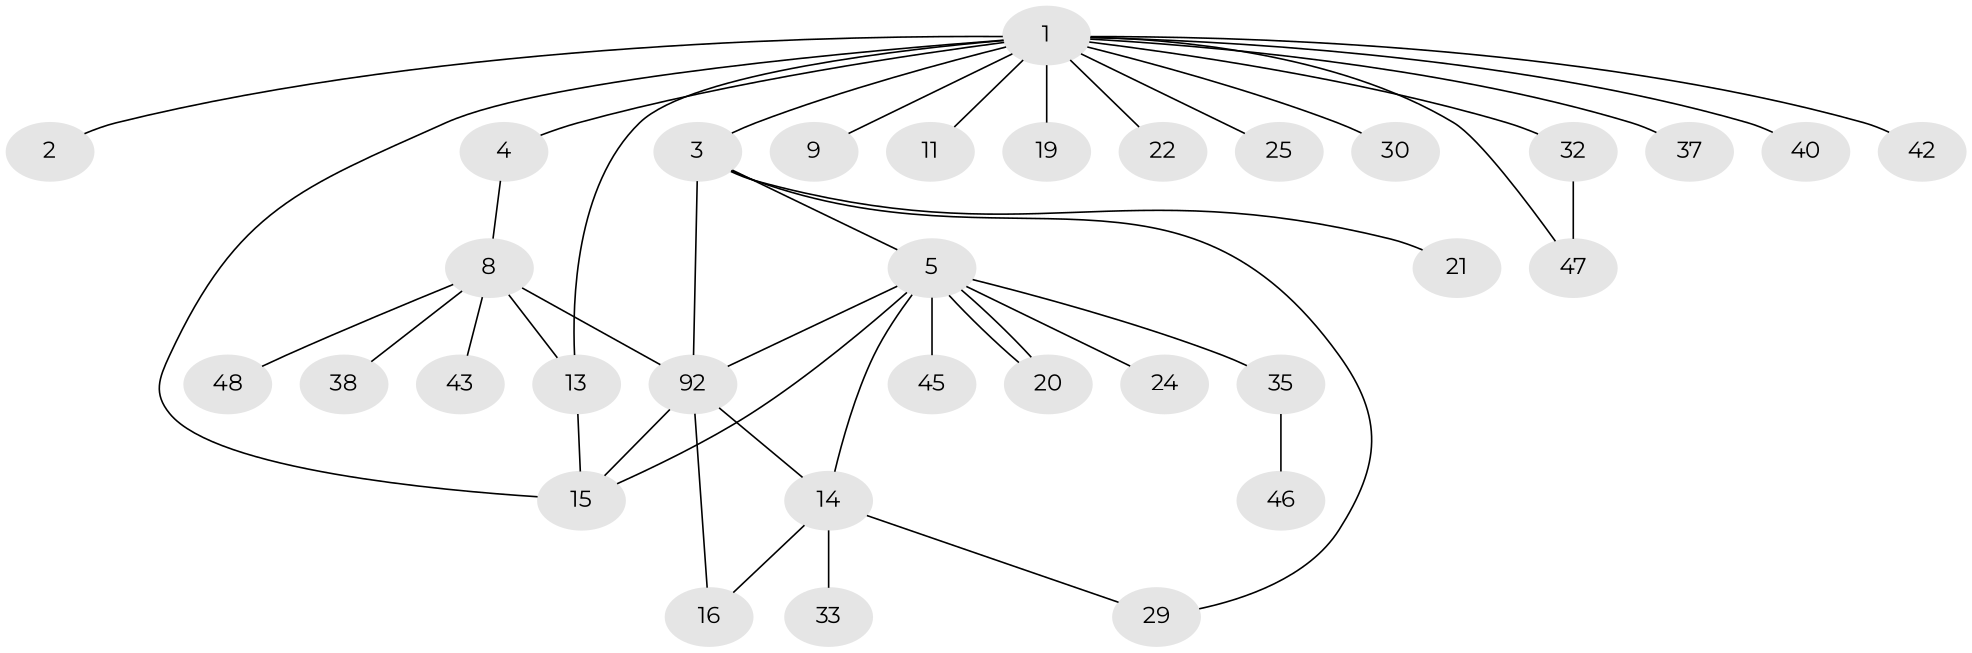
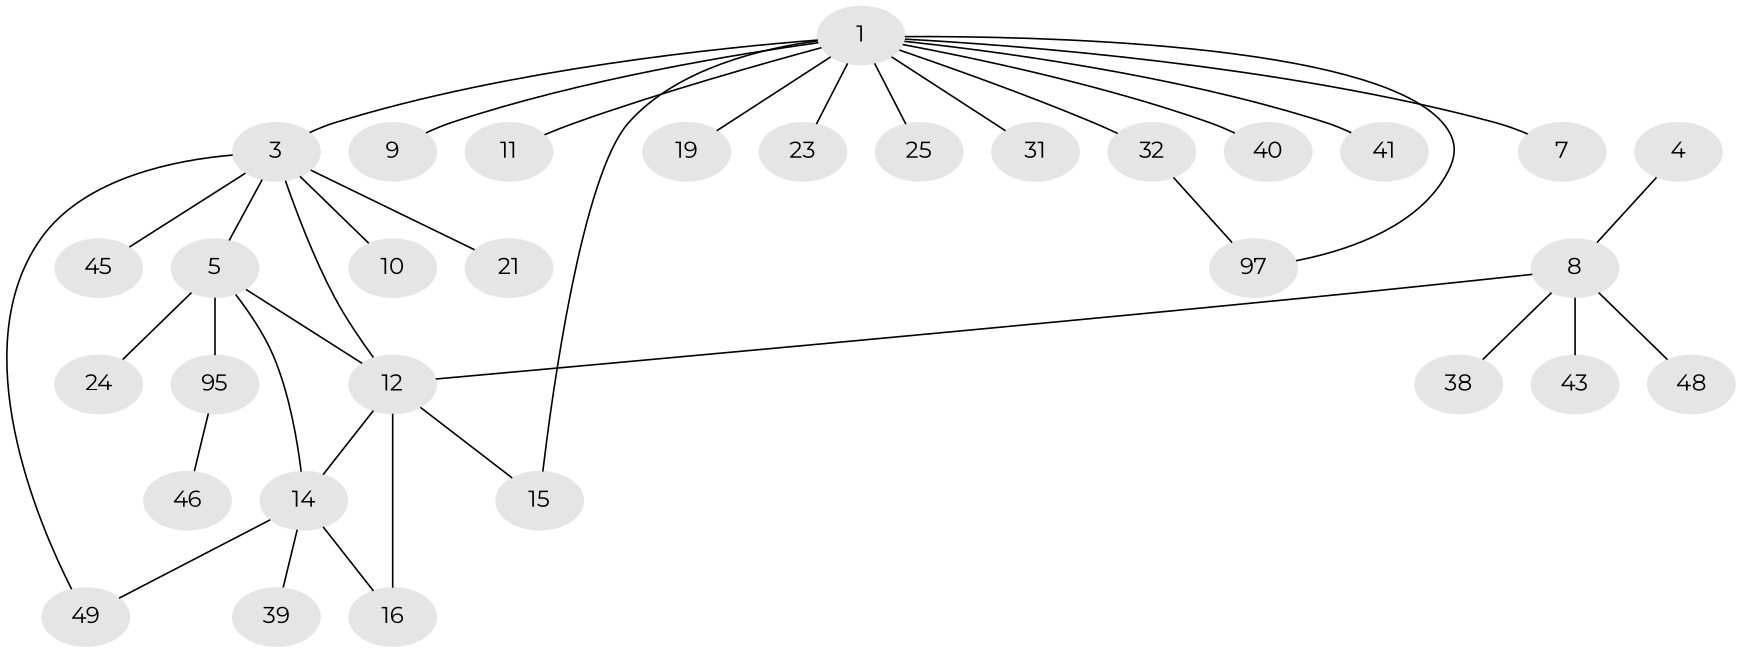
  graph {
    fontname=Montserrat
    node [color=gray90 fontname=Montserrat style=filled]
    edge [fontname=Montserrat]
    1 [super="+49"]
-   2
+   2 [label=7]
    3 [super="+18"]
    4 [super="+7"]
    9 [super="+22"]
    11
-   13 [super="+28"]
    15 [super="+26"]
    19
-   23 [super="+44" label=22]
+   23 [super="+44"]
    25
-   30
+   30 [label=31]
    32 [super="+39"]
-   37
    40 [super="+42"]
-   41 [label=42]
-   47
+   41
+   47 [label=97]
    5 [super="+24"]
+   10 [super="+17"]
    21
-   29
+   29 [label=49]
    45
-   12 [super="+31" label=92]
+   12 [super="+31"]
    8
    14 [super="+27"]
-   20
    n27 [label=24]
-   35
+   35 [label=95]
    38
    43
    48
    16 [super="+36"]
-   33
+   33 [label=39]
    46 [super="+50"]
    1 -- 2
    1 -- 3
-   1 -- 4
    1 -- 9 [weight=2]
    1 -- 11
-   1 -- 13
    1 -- 15
    1 -- 19
    1 -- 23
    1 -- 25
    1 -- 30
    1 -- 32
-   1 -- 37
    1 -- 40
    1 -- 41
    1 -- 47
    3 -- 5
+   3 -- 10
    3 -- 21
    3 -- 29
-   5 -- 45
+   3 -- 45
    3 -- 12
    4 -- 8
-   13 -- 15
    32 -- 47
-   5 -- 15
    5 -- 12
    5 -- 14
-   5 -- 20
-   5 -- 20
    5 -- n27
    5 -- 35
    12 -- 15
    12 -- 14
    12 -- 16
-   8 -- 13
    8 -- 12
    8 -- 38
    8 -- 43
    8 -- 48
    14 -- 29
    14 -- 16
    14 -- 33
    35 -- 46
  }
